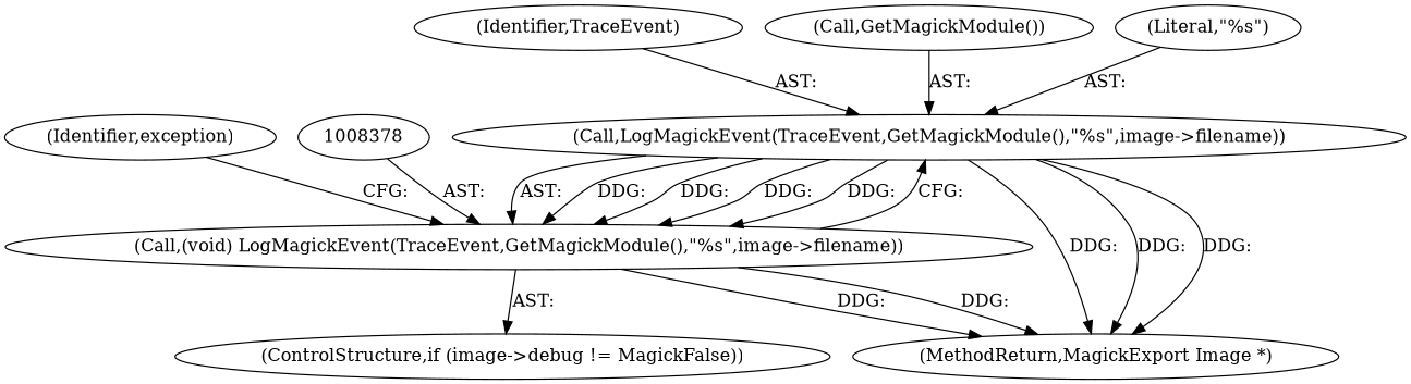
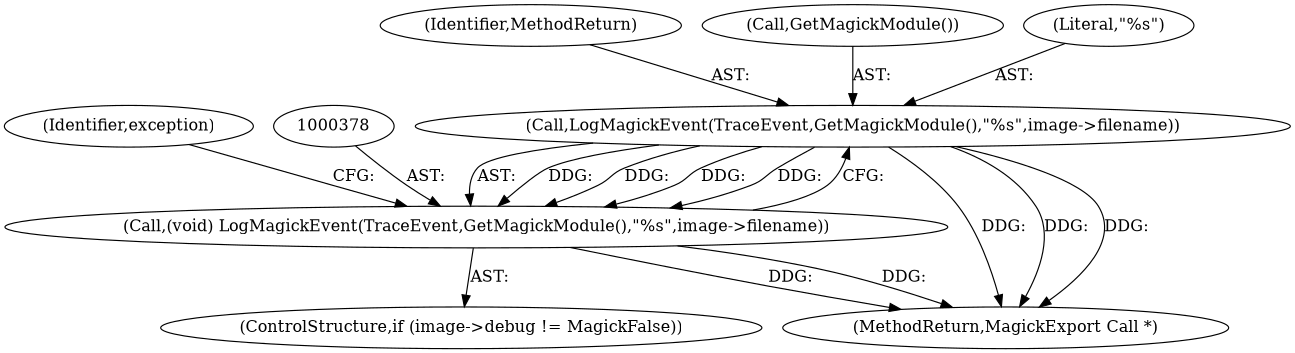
  digraph {
    n1 [label="(Call,LogMagickEvent(TraceEvent,GetMagickModule(),\"%s\",image->filename))"]
    n2 [label="(Call,(void) LogMagickEvent(TraceEvent,GetMagickModule(),\"%s\",image->filename))"]
-   n3 [label="(MethodReturn,MagickExport Image *)"]
+   n3 [label="(MethodReturn,MagickExport Call *)"]
    n4 [label="(ControlStructure,if (image->debug != MagickFalse))"]
-   n5 [label="(Identifier,TraceEvent)"]
+   n5 [label="(Identifier,MethodReturn)"]
    n6 [label="(Identifier,exception)"]
    n7 [label="(Call,GetMagickModule())"]
    n8 [label="(Literal,\"%s\")"]
-   1000378 [label=1008378]
+   1000378
    n1 -> n2 [label="AST: "]
    n1 -> n2 [label="DDG: "]
    n1 -> n2 [label="DDG: "]
    n1 -> n2 [label="DDG: "]
    n1 -> n2 [label="DDG: "]
    n1 -> n3 [label="DDG: "]
    n1 -> n3 [label="DDG: "]
    n1 -> n3 [label="DDG: "]
    n2 -> n1 [label="CFG: "]
    n2 -> n3 [label="DDG: "]
    n2 -> n3 [label="DDG: "]
    n2 -> n4 [label="AST: "]
    n5 -> n1 [label="AST: "]
    n6 -> n2 [label="CFG: "]
    n7 -> n1 [label="AST: "]
    n8 -> n1 [label="AST: "]
    1000378 -> n2 [label="AST: "]
  }
